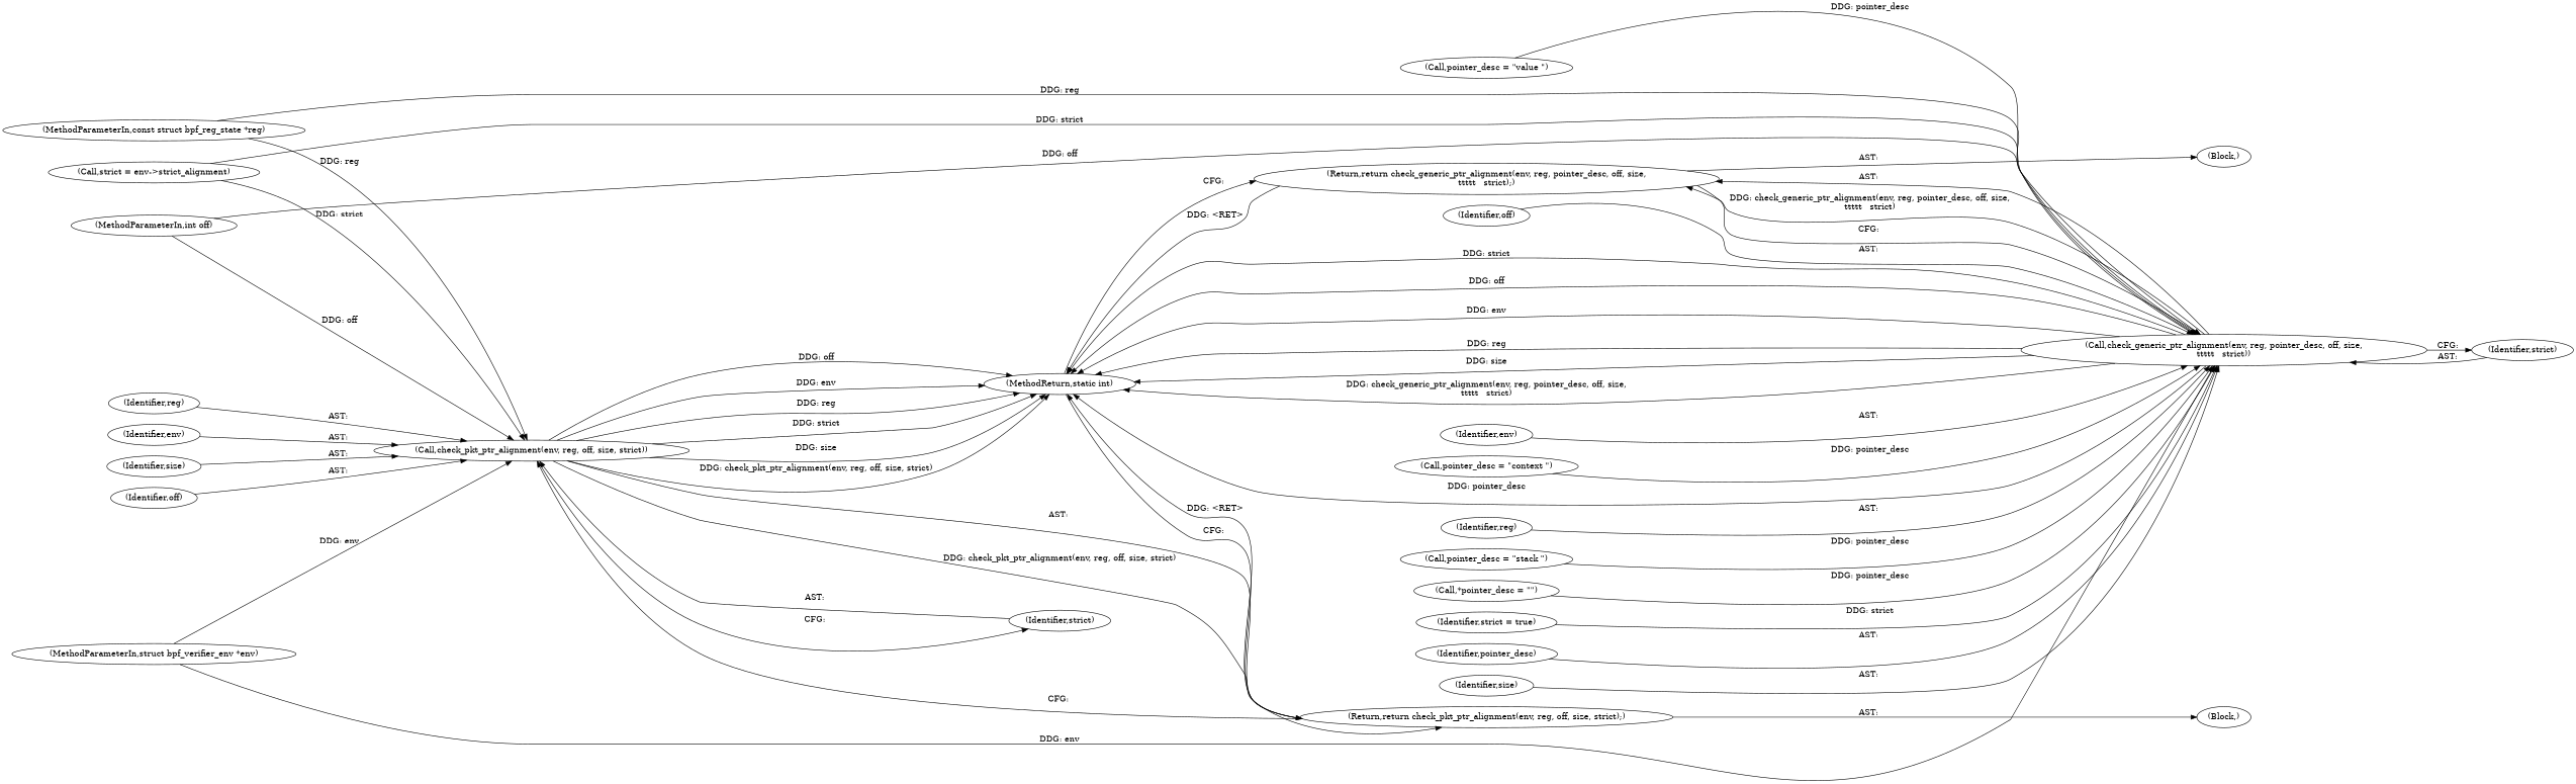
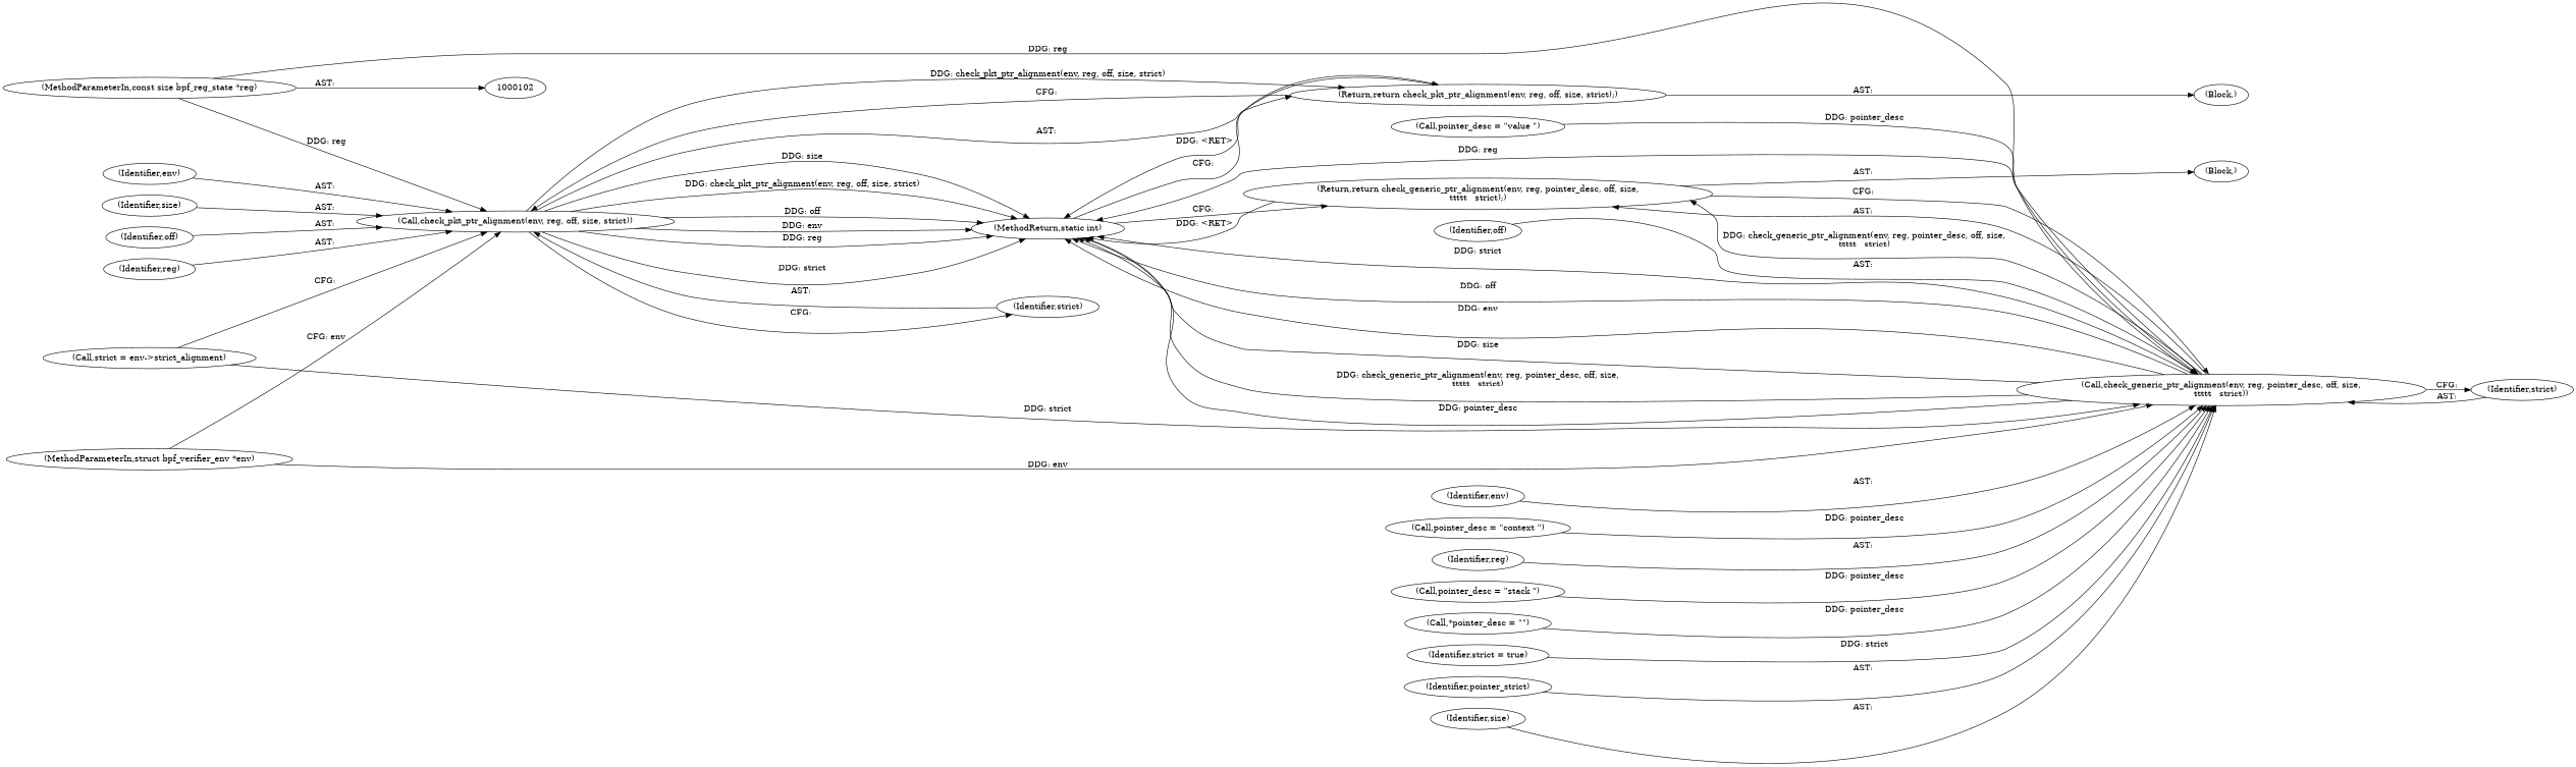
  digraph {
    rankdir=LR
-   n1 [label="(MethodParameterIn,const struct bpf_reg_state *reg)"]
+   n1 [label="(MethodParameterIn,const size bpf_reg_state *reg)"]
    n2 [label="(Call,check_pkt_ptr_alignment(env, reg, off, size, strict))"]
    n3 [label="(Call,check_generic_ptr_alignment(env, reg, pointer_desc, off, size,\n\t\t\t\t\t   strict))"]
+   1000102
    n5 [label="(MethodReturn,static int)"]
    n6 [label="(Return,return check_pkt_ptr_alignment(env, reg, off, size, strict);)"]
    n7 [label="(Identifier,strict)"]
    n8 [label="(Return,return check_generic_ptr_alignment(env, reg, pointer_desc, off, size,\n\t\t\t\t\t   strict);)"]
    n9 [label="(Identifier,strict)"]
    n10 [label="(Block,)"]
    n11 [label="(Block,)"]
    n12 [label="(Identifier,env)"]
    n13 [label="(Identifier,reg)"]
    n14 [label="(Call,pointer_desc = \"context \")"]
    n15 [label="(Call,strict = env->strict_alignment)"]
    n16 [label="(Identifier,reg)"]
    n17 [label="(Call,pointer_desc = \"stack \")"]
    n18 [label="(Identifier,env)"]
    n19 [label="(Call,*pointer_desc = \"\")"]
    n20 [label="(Identifier,strict = true)"]
-   n21 [label="(Identifier,pointer_desc)"]
-   n22 [label="(MethodParameterIn,int off)"]
+   n21 [label="(Identifier,pointer_strict)"]
    n23 [label="(Identifier,size)"]
    n24 [label="(Call,pointer_desc = \"value \")"]
    n25 [label="(MethodParameterIn,struct bpf_verifier_env *env)"]
    n26 [label="(Identifier,size)"]
    n27 [label="(Identifier,off)"]
    n28 [label="(Identifier,off)"]
    n1 -> n2 [label="DDG: reg"]
    n1 -> n3 [label="DDG: reg"]
+   n1 -> 1000102 [label="AST: "]
    n2 -> n5 [label="DDG: strict"]
    n2 -> n5 [label="DDG: size"]
    n2 -> n5 [label="DDG: check_pkt_ptr_alignment(env, reg, off, size, strict)"]
    n2 -> n5 [label="DDG: off"]
    n2 -> n5 [label="DDG: env"]
    n2 -> n5 [label="DDG: reg"]
    n2 -> n6 [label="AST: "]
    n2 -> n6 [label="DDG: check_pkt_ptr_alignment(env, reg, off, size, strict)"]
    n2 -> n7 [label="CFG: "]
    n3 -> n5 [label="DDG: strict"]
    n3 -> n5 [label="DDG: off"]
    n3 -> n5 [label="DDG: env"]
    n3 -> n5 [label="DDG: reg"]
    n3 -> n5 [label="DDG: size"]
    n3 -> n5 [label="DDG: check_generic_ptr_alignment(env, reg, pointer_desc, off, size,\n\t\t\t\t\t   strict)"]
    n3 -> n5 [label="DDG: pointer_desc"]
    n3 -> n8 [label="AST: "]
    n3 -> n8 [label="DDG: check_generic_ptr_alignment(env, reg, pointer_desc, off, size,\n\t\t\t\t\t   strict)"]
    n3 -> n9 [label="CFG: "]
    n5 -> n6 [label="CFG: "]
    n5 -> n8 [label="CFG: "]
    n6 -> n2 [label="CFG: "]
    n6 -> n5 [label="DDG: <RET>"]
    n6 -> n10 [label="AST: "]
    n7 -> n2 [label="AST: "]
    n8 -> n3 [label="CFG: "]
    n8 -> n5 [label="DDG: <RET>"]
    n8 -> n11 [label="AST: "]
    n9 -> n3 [label="AST: "]
    n12 -> n3 [label="AST: "]
    n13 -> n2 [label="AST: "]
    n14 -> n3 [label="DDG: pointer_desc"]
-   n15 -> n2 [label="DDG: strict"]
+   n15 -> n2 [label="CFG: "]
    n15 -> n3 [label="DDG: strict"]
    n16 -> n3 [label="AST: "]
    n17 -> n3 [label="DDG: pointer_desc"]
    n18 -> n2 [label="AST: "]
    n19 -> n3 [label="DDG: pointer_desc"]
    n20 -> n3 [label="DDG: strict"]
    n21 -> n3 [label="AST: "]
-   n22 -> n2 [label="DDG: off"]
-   n22 -> n3 [label="DDG: off"]
    n23 -> n3 [label="AST: "]
    n24 -> n3 [label="DDG: pointer_desc"]
-   n25 -> n2 [label="DDG: env"]
+   n25 -> n2 [label="CFG: env"]
    n25 -> n3 [label="DDG: env"]
    n26 -> n2 [label="AST: "]
    n27 -> n2 [label="AST: "]
    n28 -> n3 [label="AST: "]
  }
